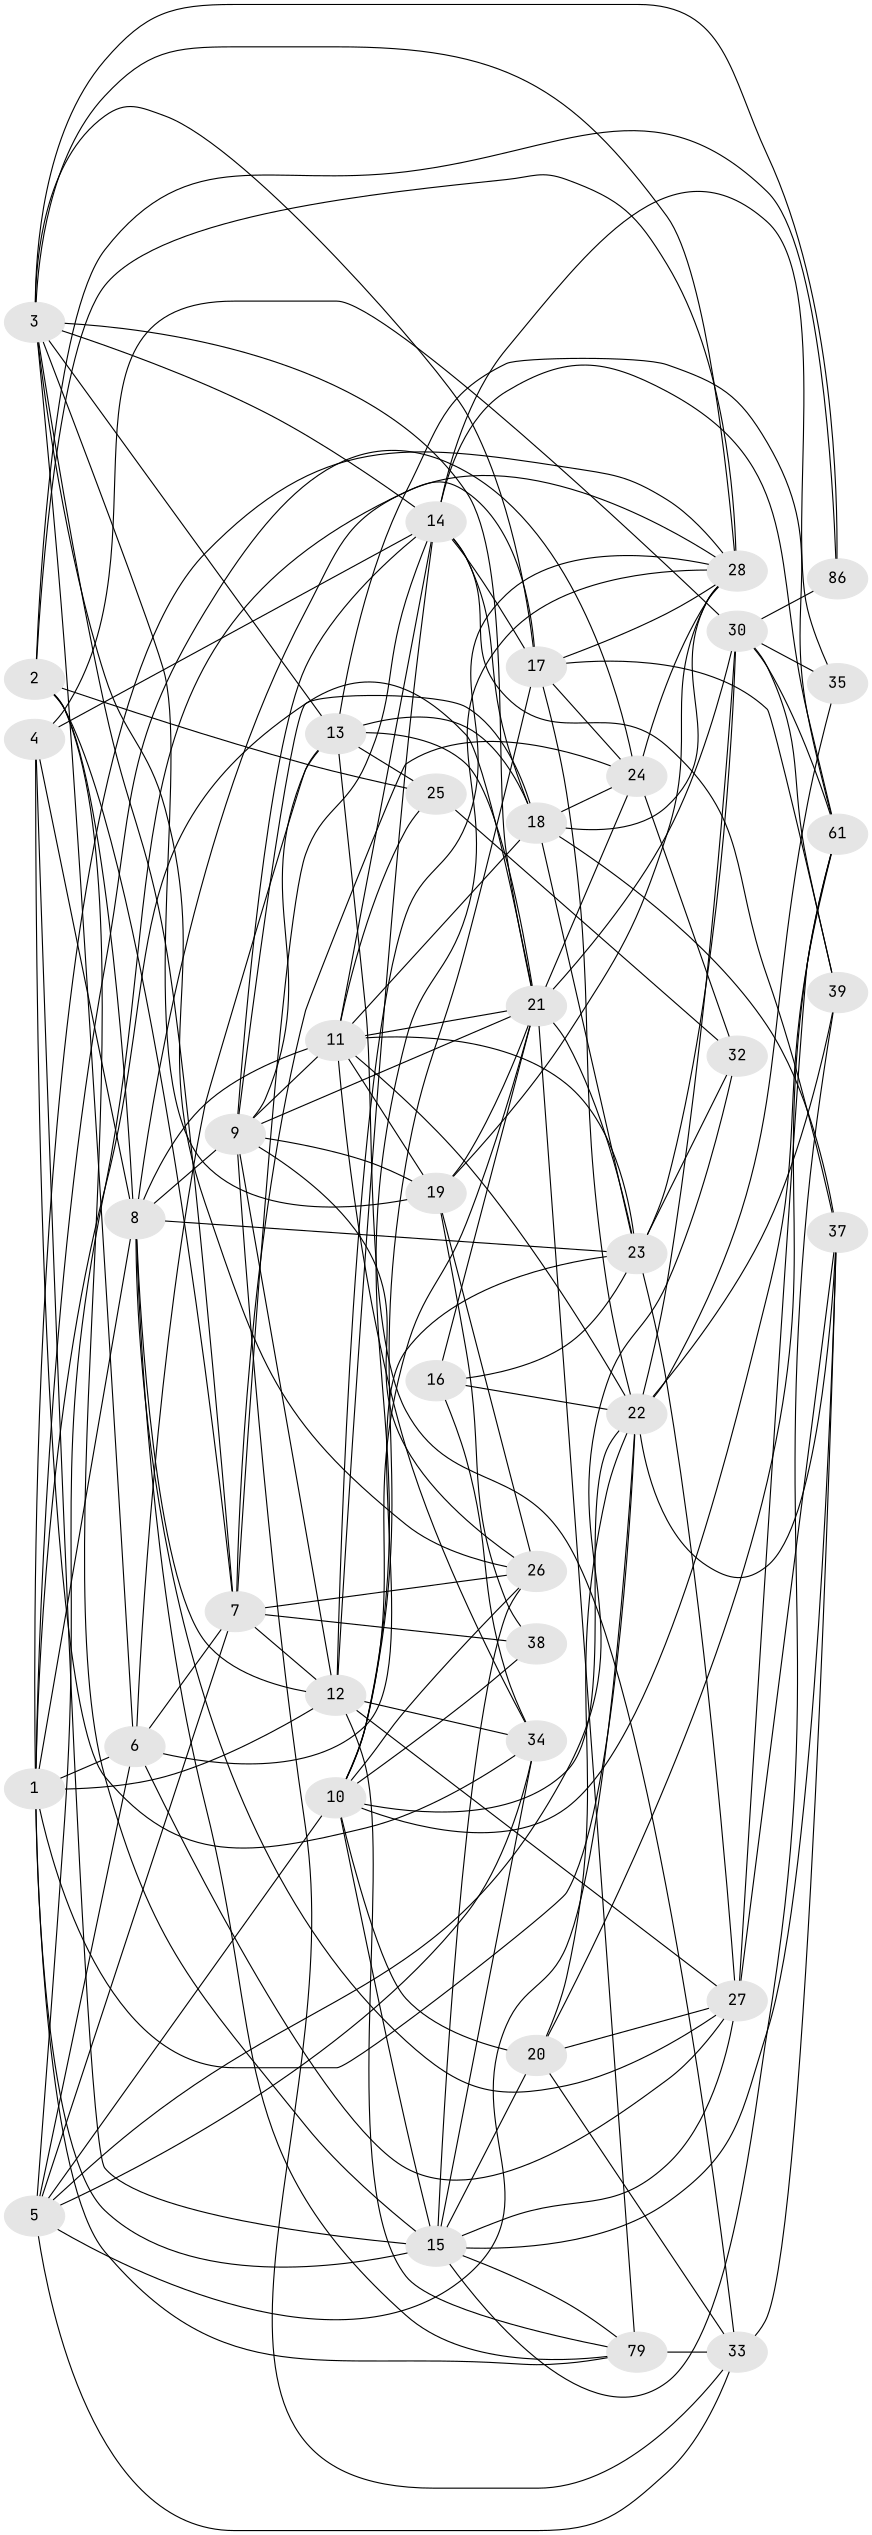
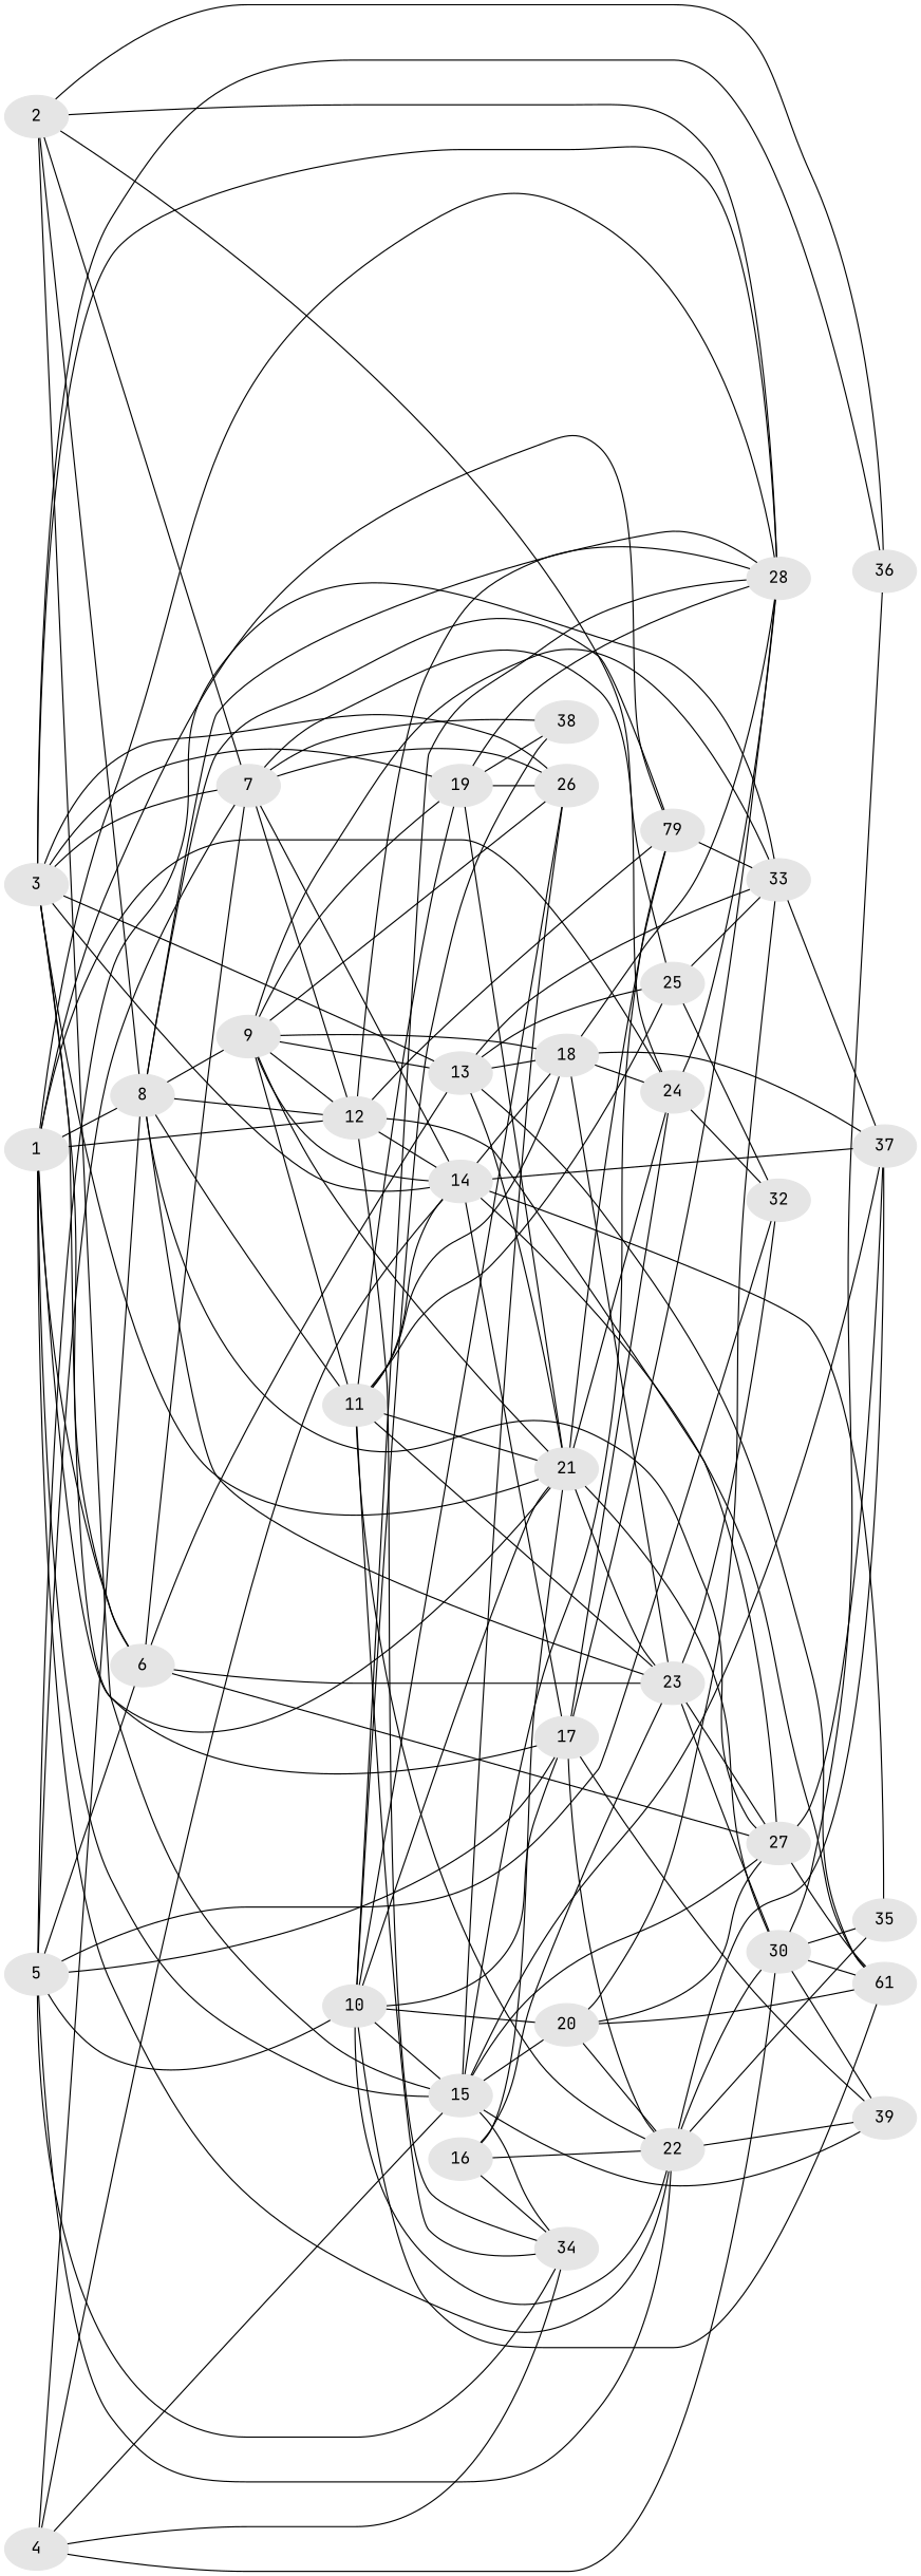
  graph {
    fontname="JetBrains Mono"
    rankdir=LR
    node [color=gray90 fontname="JetBrains Mono" style=filled]
    edge [fontname="JetBrains Mono" weight=1.0]
    1
    6
    8
    12
    15
    21
    22
    24
    28
    n10 [label=79]
    7
    13
    23
    27
    9
    11
    14
    34
    26
    20
    37
    39
    30
    35
    32
    33
    2
    25
-   36 [label=86]
+   36
    38
    3
    17
    19
    18
    n35 [label=61]
    4
    5
    10
    16
    1 -- 6
    1 -- 8
    1 -- 12 [weight=2.0]
    1 -- 15
    1 -- 21
    1 -- 22
    1 -- 24
    1 -- 28
    1 -- n10
    6 -- 7
    6 -- 13
    6 -- 23 [weight=2.0]
    6 -- 27
    8 -- 12
    8 -- 28
    8 -- n10
    8 -- 23
    8 -- 27
    8 -- 9
    8 -- 11
    12 -- 28
    12 -- n10
    12 -- 27
    12 -- 14
    12 -- 34
    15 -- n10
    15 -- 27
    15 -- 34 [weight=2.0]
    15 -- 26
    15 -- 20
    15 -- 37
    15 -- 39
    21 -- 24
    21 -- n10
    21 -- 23
    21 -- 30
    22 -- 37
    22 -- 39
    22 -- 30
    22 -- 35 [weight=2.0]
    24 -- 28 [weight=2.0]
    24 -- 32
    n10 -- 33 [weight=3.0]
    7 -- 12
    7 -- 24
    7 -- 14
    7 -- 26
    7 -- 38 [weight=2.0]
    13 -- 21
    13 -- 33
    13 -- 25
    13 -- 18
    13 -- n35
    23 -- 27
    23 -- 30
    23 -- 32
    27 -- 37
    27 -- n35
    9 -- 12
    9 -- 21
    9 -- 13
    9 -- 11
    9 -- 14
    9 -- 26
    9 -- 33
    9 -- 19 [weight=2.0]
    9 -- 18 [weight=2.0]
    11 -- 21
    11 -- 22
    11 -- 23
    11 -- 14
    11 -- 34
    11 -- 25
    11 -- 19
    11 -- 18
    14 -- 37 [weight=2.0]
    14 -- 35
    14 -- 17
    14 -- 18
    14 -- n35
    20 -- 22
    20 -- 27
    20 -- 33
    20 -- n35
    30 -- 39
    30 -- 35
    30 -- 36 [weight=2.0]
    30 -- n35
    33 -- 37
    2 -- 8
    2 -- 15
    2 -- 28
    2 -- 7
    2 -- 25
    2 -- 36
    25 -- 32
+   25 -- 33 [weight=2.0]
    3 -- 6
    3 -- 21
    3 -- 28
    3 -- 7
    3 -- 13
    3 -- 14
    3 -- 26
    3 -- 36
    3 -- 17
    3 -- 19
    17 -- 22
    17 -- 24
    17 -- 28
    17 -- 39
    19 -- 21
    19 -- 28
    19 -- 26
    19 -- 38
    18 -- 24
    18 -- 28
    18 -- 23
    18 -- 37 [weight=2.0]
    4 -- 8
    4 -- 15
    4 -- 14
    4 -- 34
    4 -- 30 [weight=4.0]
    5 -- 6
    5 -- 22
    5 -- 7
    5 -- 34
    5 -- 32
    5 -- 33
    5 -- 17
    5 -- 10
    10 -- 15
    10 -- 21
    10 -- 22
    10 -- 28 [weight=2.0]
    10 -- 26
    10 -- 20
    10 -- 38
    10 -- 17
    10 -- n35
    16 -- 21
    16 -- 22
    16 -- 23
    16 -- 34
  }
